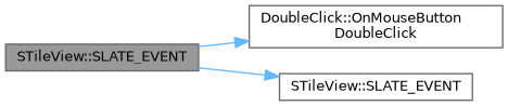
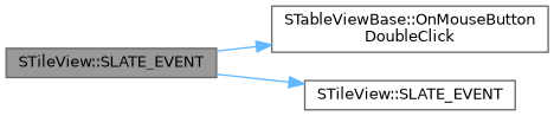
  digraph {
    rankdir=LR
    node [color=grey40 fillcolor=white fontname=Helvetica fontsize=10 shape=box style=filled]
    edge [color=steelblue1 fontname=Helvetica fontsize=10 labelfontname=Helvetica labelfontsize=10 style=solid]
    n1 [color=gray40 fillcolor=grey60 fontcolor=black height=0.2 label="STileView::SLATE_EVENT" width=0.4]
-   n2 [height=0.2 label="DoubleClick::OnMouseButton\lDoubleClick" width=0.4]
+   n2 [height=0.2 label="STableViewBase::OnMouseButton\lDoubleClick" width=0.4]
    n3 [height=0.2 label="STileView::SLATE_EVENT" width=0.4]
    n1 -> n2
    n1 -> n3
  }
